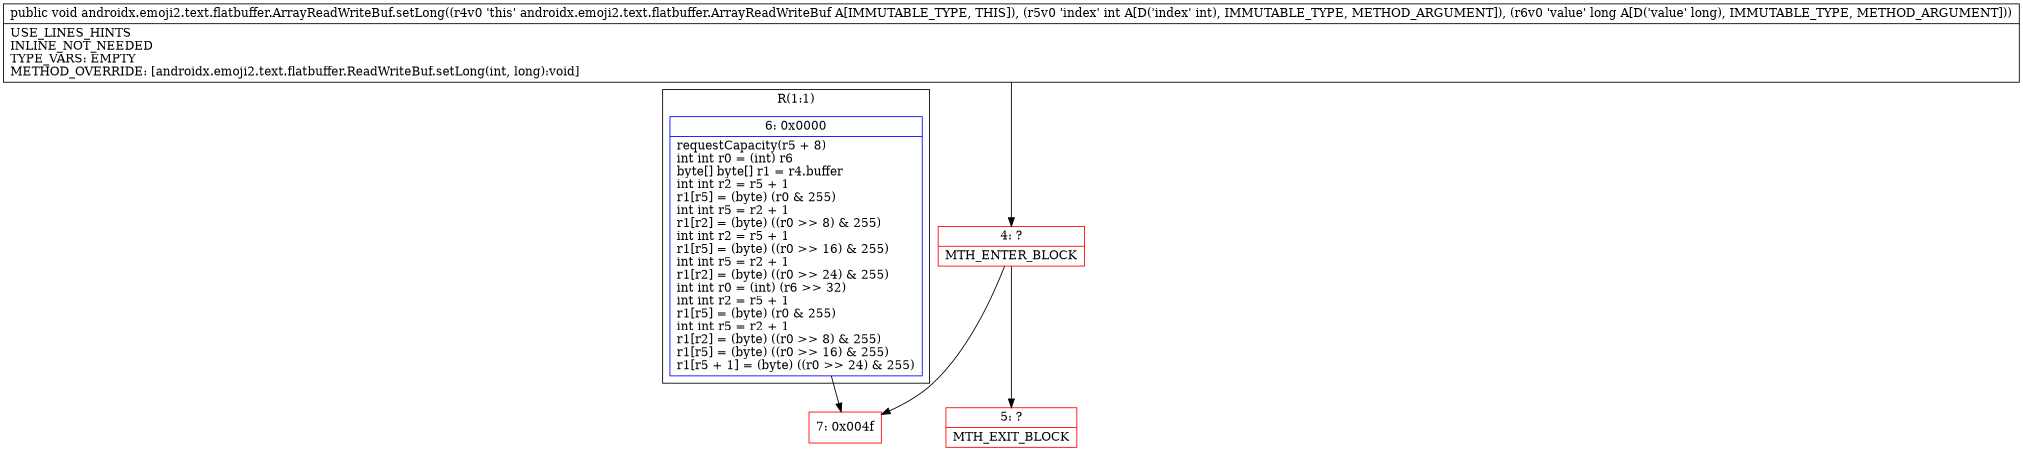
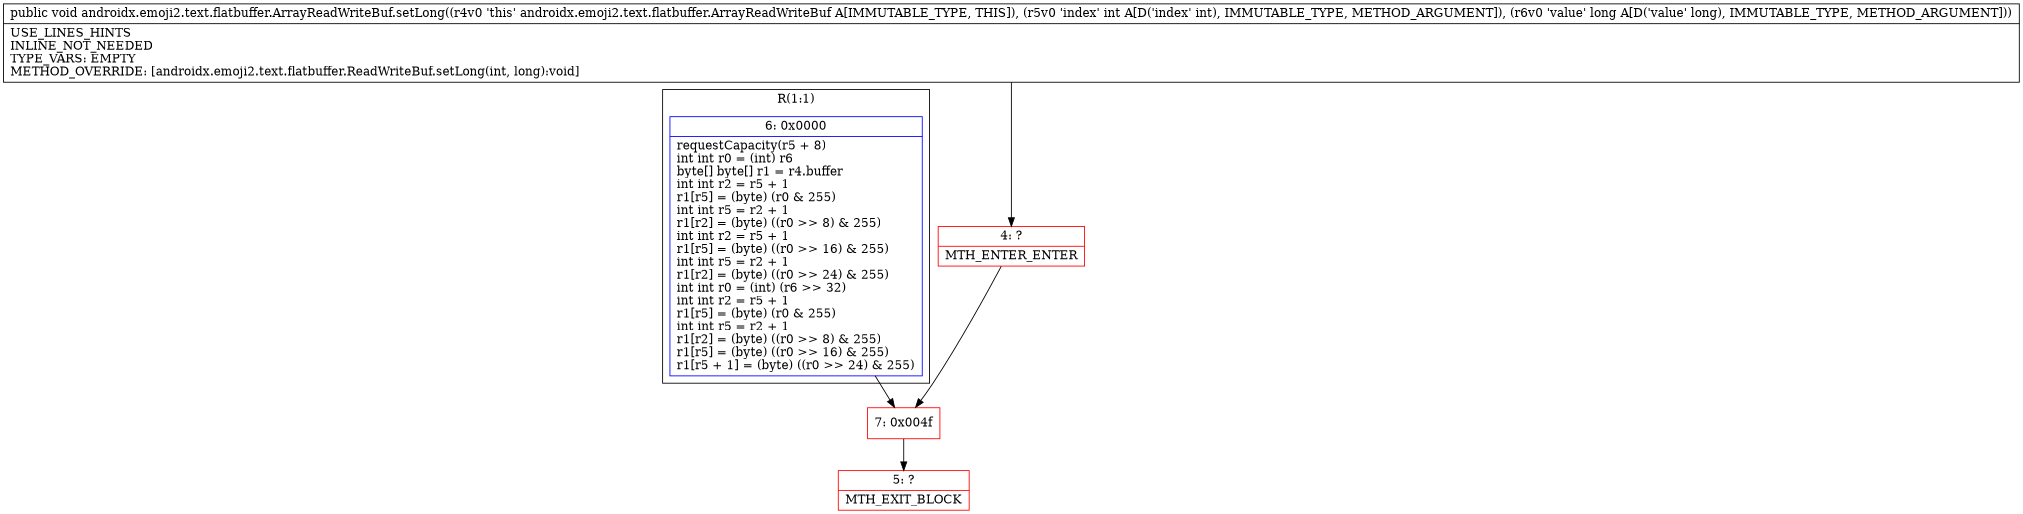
  digraph {
    node [color=red shape=record]
    n1 [color=blue label="{6\:\ 0x0000|requestCapacity(r5 + 8)\lint int r0 = (int) r6\lbyte[] byte[] r1 = r4.buffer\lint int r2 = r5 + 1\lr1[r5] = (byte) (r0 & 255)\lint int r5 = r2 + 1\lr1[r2] = (byte) ((r0 \>\> 8) & 255)\lint int r2 = r5 + 1\lr1[r5] = (byte) ((r0 \>\> 16) & 255)\lint int r5 = r2 + 1\lr1[r2] = (byte) ((r0 \>\> 24) & 255)\lint int r0 = (int) (r6 \>\> 32)\lint int r2 = r5 + 1\lr1[r5] = (byte) (r0 & 255)\lint int r5 = r2 + 1\lr1[r2] = (byte) ((r0 \>\> 8) & 255)\lr1[r5] = (byte) ((r0 \>\> 16) & 255)\lr1[r5 + 1] = (byte) ((r0 \>\> 24) & 255)\l}"]
    n2 [label="{7\:\ 0x004f}"]
    n3 [label="{5\:\ ?|MTH_EXIT_BLOCK\l}"]
-   n4 [label="{4\:\ ?|MTH_ENTER_BLOCK\l}"]
+   n4 [label="{4\:\ ?|MTH_ENTER_ENTER\l}"]
    n5 [label="{public void androidx.emoji2.text.flatbuffer.ArrayReadWriteBuf.setLong((r4v0 'this' androidx.emoji2.text.flatbuffer.ArrayReadWriteBuf A[IMMUTABLE_TYPE, THIS]), (r5v0 'index' int A[D('index' int), IMMUTABLE_TYPE, METHOD_ARGUMENT]), (r6v0 'value' long A[D('value' long), IMMUTABLE_TYPE, METHOD_ARGUMENT]))  | USE_LINES_HINTS\lINLINE_NOT_NEEDED\lTYPE_VARS: EMPTY\lMETHOD_OVERRIDE: [androidx.emoji2.text.flatbuffer.ReadWriteBuf.setLong(int, long):void]\l}" color=""]
    subgraph cluster_1 {
      label="R(1:1)"
      n1
    }
    n1 -> n2
-   n4 -> n3
+   n2 -> n3
    n4 -> n2
    n5 -> n4
  }
